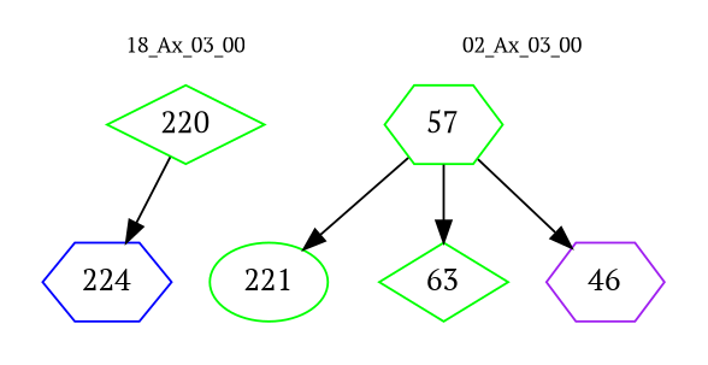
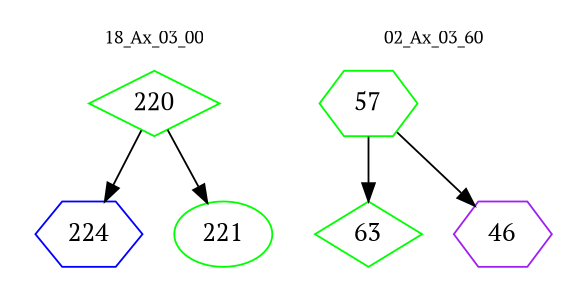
  digraph {
    fontname="PT Serif"
    node [color=green fontname="PT Serif" shape=hexagon]
    edge [color=black fontname="PT Serif"]
    n1 [label=220 shape=diamond]
    n2 [color=blue label=224]
    n3 [label=221 shape=ellipse]
    n4 [label=57]
    n5 [label=63 shape=diamond]
    n6 [color=purple label=46]
    subgraph cluster_1 {
      color=white
      fontsize=10
      label="18_Ax_03_00"
      n1
      n2
      n3
    }
    subgraph cluster_2 {
      color=white
      fontsize=10
-     label="02_Ax_03_00"
+     label="02_Ax_03_60"
      n4
      n5
      n6
    }
    n1 -> n2
-   n4 -> n3
+   n1 -> n3
    n4 -> n5
    n4 -> n6
  }
